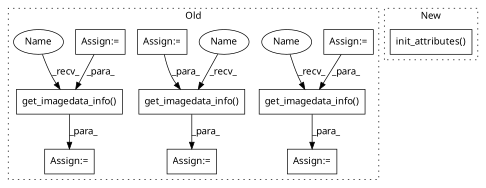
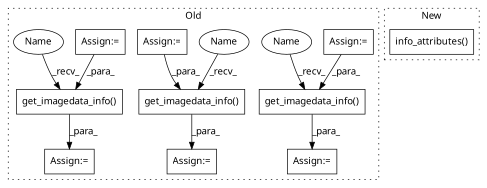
  digraph {
    fontname="Noto Sans"
    node [a=68 l="24,1" shape=box fontname="Noto Sans"]
    edge [fontname="Noto Sans"]
    n1 [a=75 label="get_imagedata_info()" s="2038,2072"]
    n2 [a=75 label="get_imagedata_info()" s="2152,2188"]
    n3 [l=66 label="Assign:=" s=2086]
    n4 [a=75 label="get_imagedata_info()" s="1930,1964"]
    n5 [l=3 label="Assign:=" s=1846]
    n6 [l=3 label="Assign:=" s=1817]
    n7 [l=3 label="Assign:=" s=1790]
    n8 [l=60 label="Assign:=" s=1978]
    n9 [l=60 label="Assign:=" s=1870]
    n10 [a=87 l=4 label=Name s=2038 shape=ellipse]
    n11 [a=87 l=4 label=Name s=2152 shape=ellipse]
    n12 [a=87 l=4 label=Name s=1930 shape=ellipse]
-   n13 [a=75 l="21,1" label="init_attributes()" s="1694,1736"]
+   n13 [a=75 l="21,1" label="info_attributes()" s="1694,1736"]
    subgraph cluster_1 {
      label=Old
      style=dotted
      n1
      n2
      n3
      n4
      n5
      n6
      n7
      n8
      n9
      n10
      n11
      n12
    }
    subgraph cluster_2 {
      label=New
      style=dotted
      n13
    }
    n1 -> n8 [label=_para_]
    n2 -> n3 [label=_para_]
    n4 -> n9 [label=_para_]
    n5 -> n2 [label=_para_]
    n6 -> n1 [label=_para_]
    n7 -> n4 [label=_para_]
    n10 -> n1 [label=_recv_]
    n11 -> n2 [label=_recv_]
    n12 -> n4 [label=_recv_]
  }
